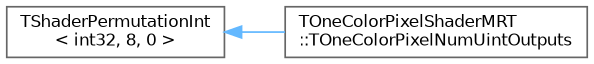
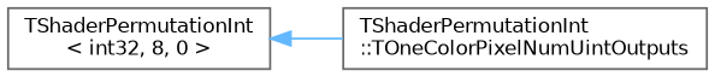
  digraph {
    rankdir=LR
    node [color=grey40 fillcolor=white fontname=Helvetica fontsize=10 shape=box style=filled]
    n1 [height=0.2 label="TShaderPermutationInt\l\< int32, 8, 0 \>" width=0.4]
-   n2 [height=0.2 label="TOneColorPixelShaderMRT\l::TOneColorPixelNumUintOutputs" width=0.4]
+   n2 [height=0.2 label="TShaderPermutationInt\l::TOneColorPixelNumUintOutputs" width=0.4]
    n1 -> n2 [color=steelblue1 dir=back fontname=Helvetica fontsize=10 labelfontname=Helvetica labelfontsize=10 style=solid]
  }
